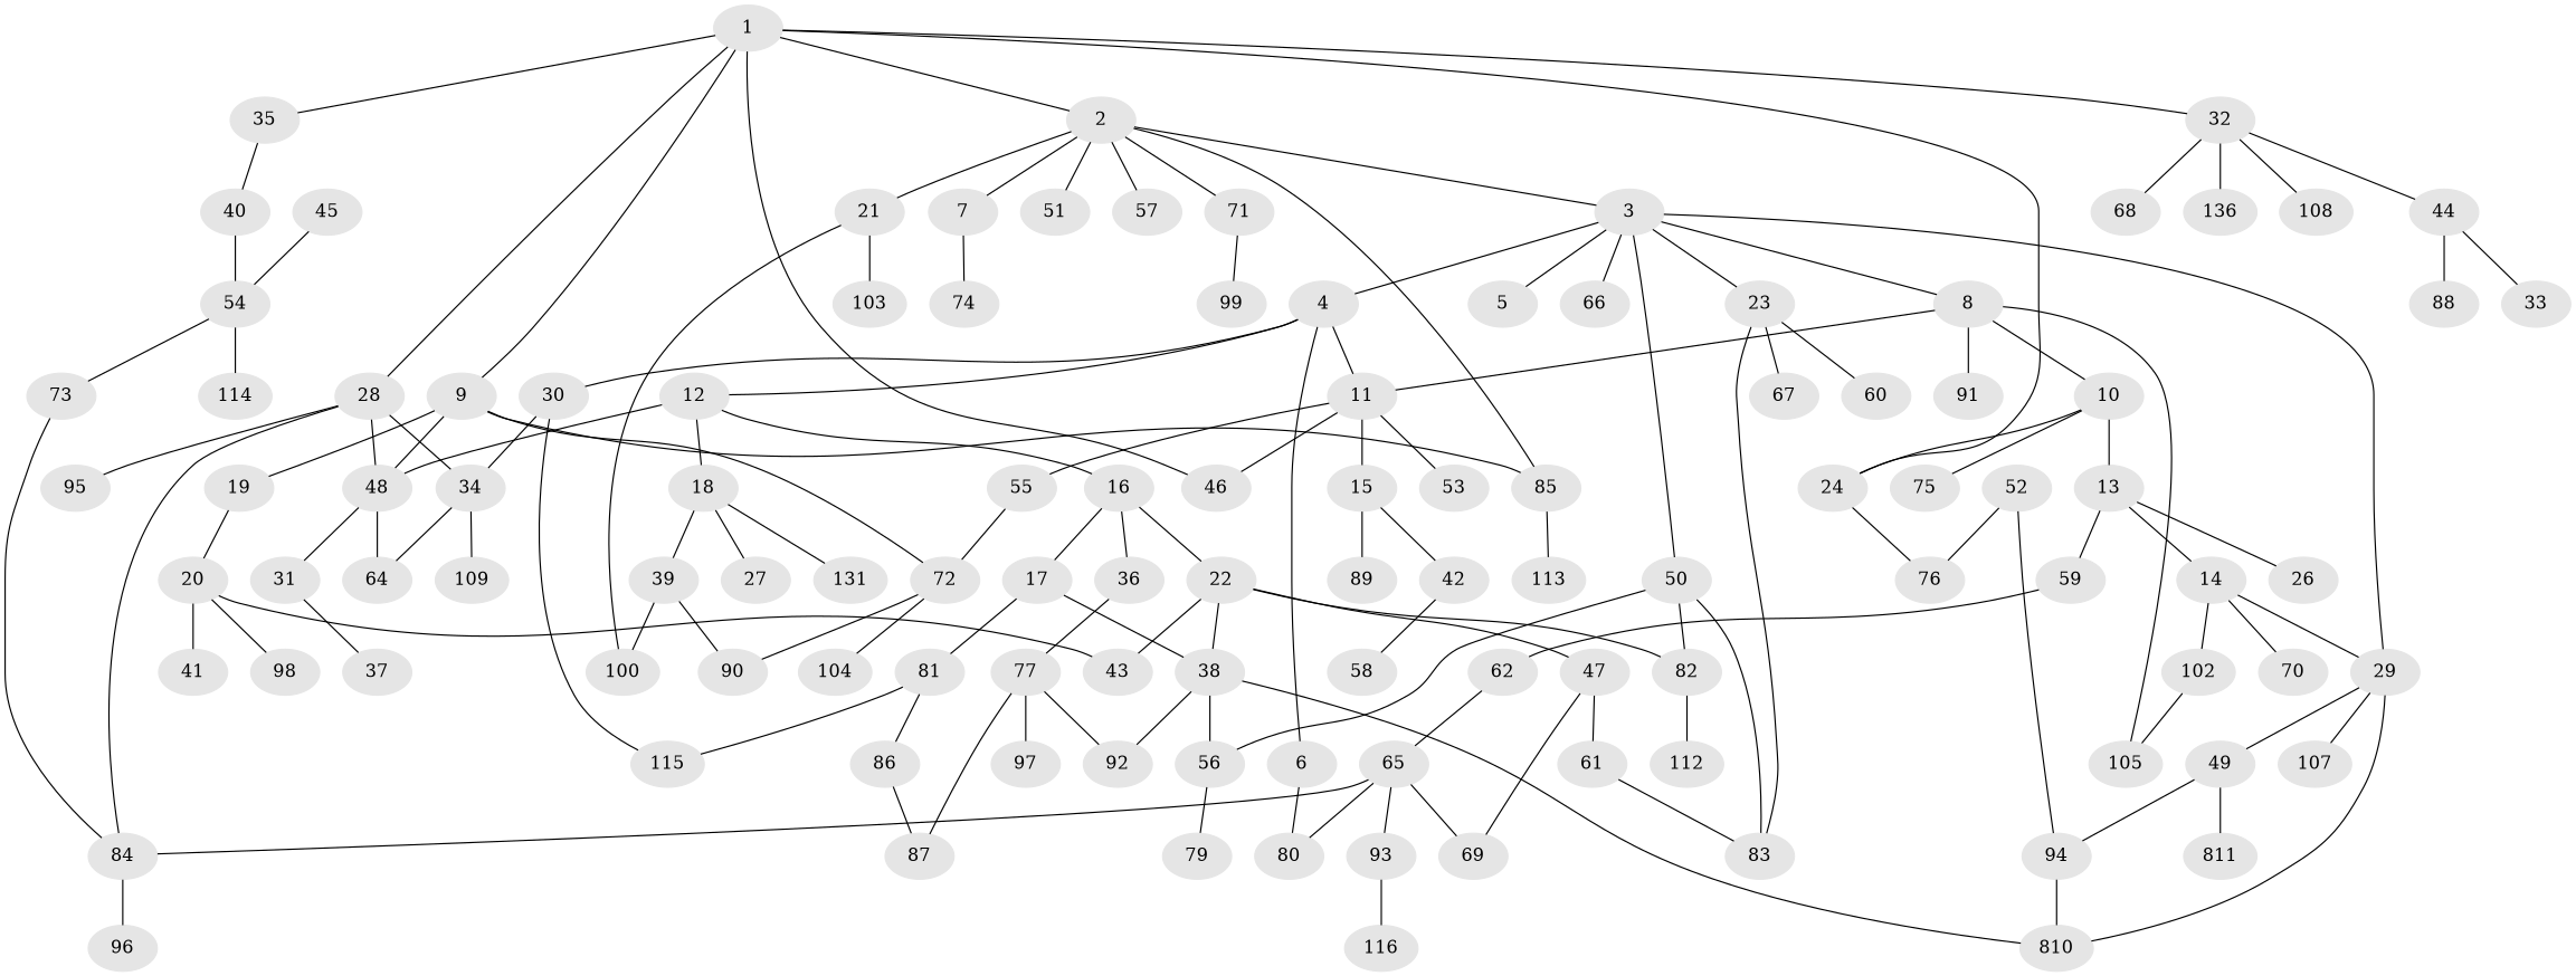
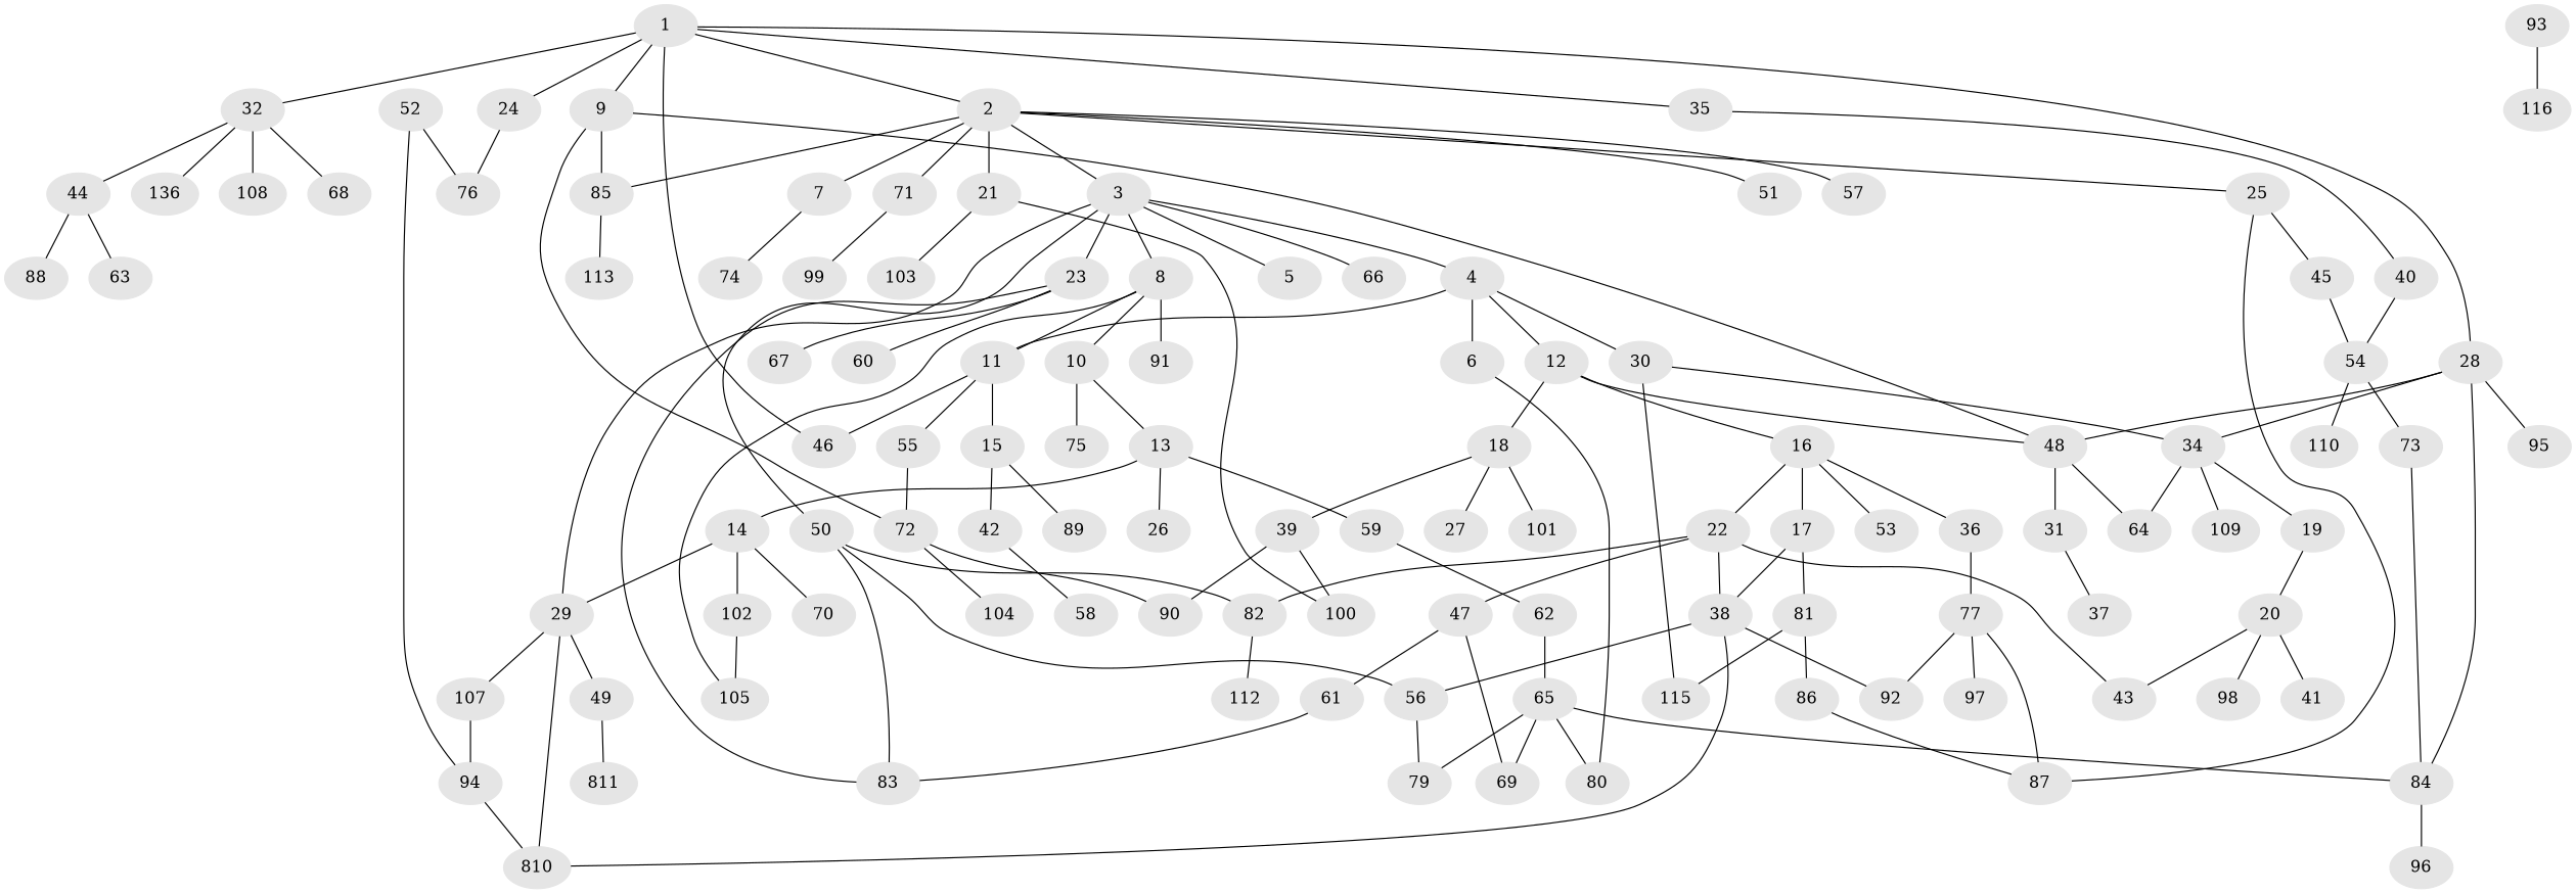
  graph {
    node [color=gray90 style=filled]
    1
    2
    9
    24
    28
    32
    35
    46
    3
    7
    21
+   25
    51
    57
    71
    85
    19
    48
    72
    76
    34
    84
    95
    44
    68
    n26 [label=136]
    108
    40
    4
    5
    8
    23
    29
    50
    66
    74
    100
    103
    45
    87
    99
    113
    6
    11
    12
    30
    10
    91
    105
    60
    67
    83
    49
    107
    n55 [label=810]
    82
    56
    80
    15
    55
    16
    18
    115
    13
    75
    20
    31
    37
    64
    90
    104
    14
    26
    59
    42
    89
    17
    22
    36
    53
    27
    39
-   101 [label=131]
+   101
    70
    102
    62
    58
    38
    81
    43
    47
    77
    92
    86
    41
    98
    61
    69
    112
    54
    109
    96
    94
    n104 [label=811]
-   63 [label=33]
+   63
    88
    52
    97
    79
    73
-   114
+   114 [label=110]
    65
    93
    116
    1 -- 2
    1 -- 9
    1 -- 24
    1 -- 28
    1 -- 32
    1 -- 35
    1 -- 46
    2 -- 3
    2 -- 7
    2 -- 21
+   2 -- 25
    2 -- 51
    2 -- 57
    2 -- 71
    2 -- 85
    9 -- 85
-   9 -- 19
+   34 -- 19
    9 -- 48
    9 -- 72
    24 -- 76
    28 -- 48
    28 -- 34
    28 -- 84
    28 -- 95
    32 -- 44
    32 -- 68
    32 -- n26
    32 -- 108
    35 -- 40
    3 -- 4
    3 -- 5
    3 -- 8
    3 -- 23
    3 -- 29
    3 -- 50
    3 -- 66
    7 -- 74
    21 -- 100
    21 -- 103
+   25 -- 45
+   25 -- 87
    71 -- 99
    85 -- 113
    19 -- 20
    48 -- 31
    48 -- 64
    72 -- 90
    72 -- 104
    34 -- 64
    34 -- 109
    84 -- 96
    44 -- 63
    44 -- 88
    40 -- 54
    4 -- 6
    4 -- 11
    4 -- 12
    4 -- 30
    8 -- 11
    8 -- 10
    8 -- 91
    8 -- 105
    23 -- 60
    23 -- 67
    23 -- 83
    29 -- 49
    29 -- 107
    29 -- n55
    50 -- 83
    50 -- 82
    50 -- 56
    45 -- 54
    6 -- 80
    11 -- 46
    11 -- 15
    11 -- 55
    12 -- 48
    12 -- 16
    12 -- 18
    30 -- 34
    30 -- 115
-   10 -- 24
    10 -- 13
    10 -- 75
-   49 -- 94
+   107 -- 94
    49 -- n104
    82 -- 112
    56 -- 79
    15 -- 42
    15 -- 89
    55 -- 72
    16 -- 17
    16 -- 22
    16 -- 36
-   11 -- 53
+   16 -- 53
    18 -- 27
    18 -- 39
    18 -- 101
    13 -- 14
    13 -- 26
    13 -- 59
    20 -- 43
    20 -- 41
    20 -- 98
    31 -- 37
    14 -- 29
    14 -- 70
    14 -- 102
    59 -- 62
    42 -- 58
    17 -- 38
    17 -- 81
    22 -- 82
    22 -- 38
    22 -- 43
    22 -- 47
    36 -- 77
    39 -- 100
    39 -- 90
    102 -- 105
    62 -- 65
    38 -- n55
    38 -- 56
    38 -- 92
    81 -- 115
    81 -- 86
    47 -- 61
    47 -- 69
    77 -- 87
    77 -- 92
    77 -- 97
    86 -- 87
    61 -- 83
    54 -- 73
    54 -- 114
    94 -- n55
    52 -- 76
    52 -- 94
    73 -- 84
    65 -- 84
    65 -- 80
    65 -- 69
-   65 -- 93
+   65 -- 79
    93 -- 116
  }
